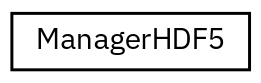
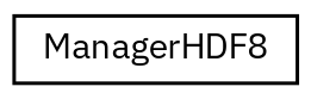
  digraph {
    rankdir=TB
    fontname="IBM Plex Sans"
-   n1 [color=black fillcolor=white fontname="IBM Plex Sans" fontsize=10 height=0.2 label=ManagerHDF5 shape=record style=filled width=0.4]
+   n1 [color=black fillcolor=white fontname="IBM Plex Sans" fontsize=10 height=0.2 label=ManagerHDF8 shape=record style=filled width=0.4]
  }
